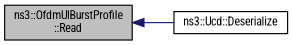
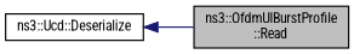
  digraph {
    rankdir=LR
    fontname="Roboto Condensed"
    node [color=black fontname="Roboto Condensed" fontsize=10 shape=record style=filled]
    n1 [fillcolor=grey75 fontcolor=black height=0.2 label="ns3::OfdmUlBurstProfile\l::Read" width=0.4]
    n2 [fillcolor=white height=0.2 label="ns3::Ucd::Deserialize" width=0.4]
-   n1 -> n2 [color=midnightblue dir=back fontname="Roboto Condensed" fontsize=10 labelfontname=Helvetica labelfontsize=10 style=solid]
+   n2 -> n1 [color=midnightblue dir=back fontname="Roboto Condensed" fontsize=10 labelfontname=Helvetica labelfontsize=10 style=solid]
  }
